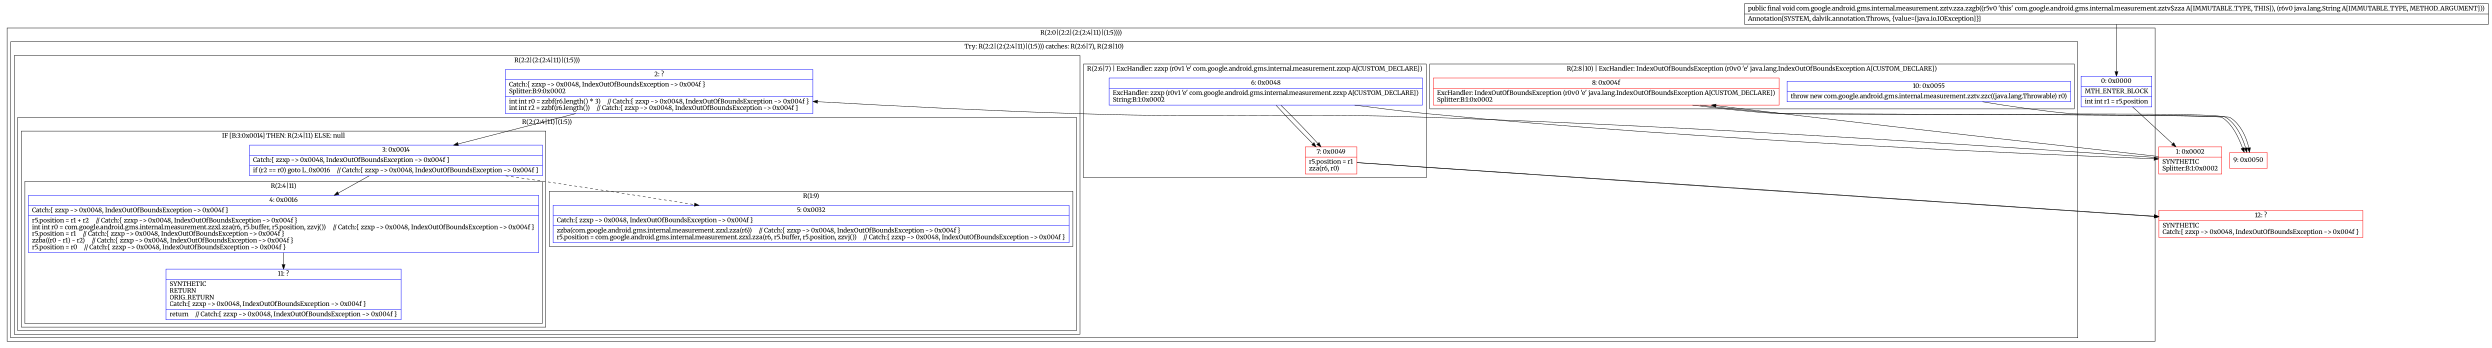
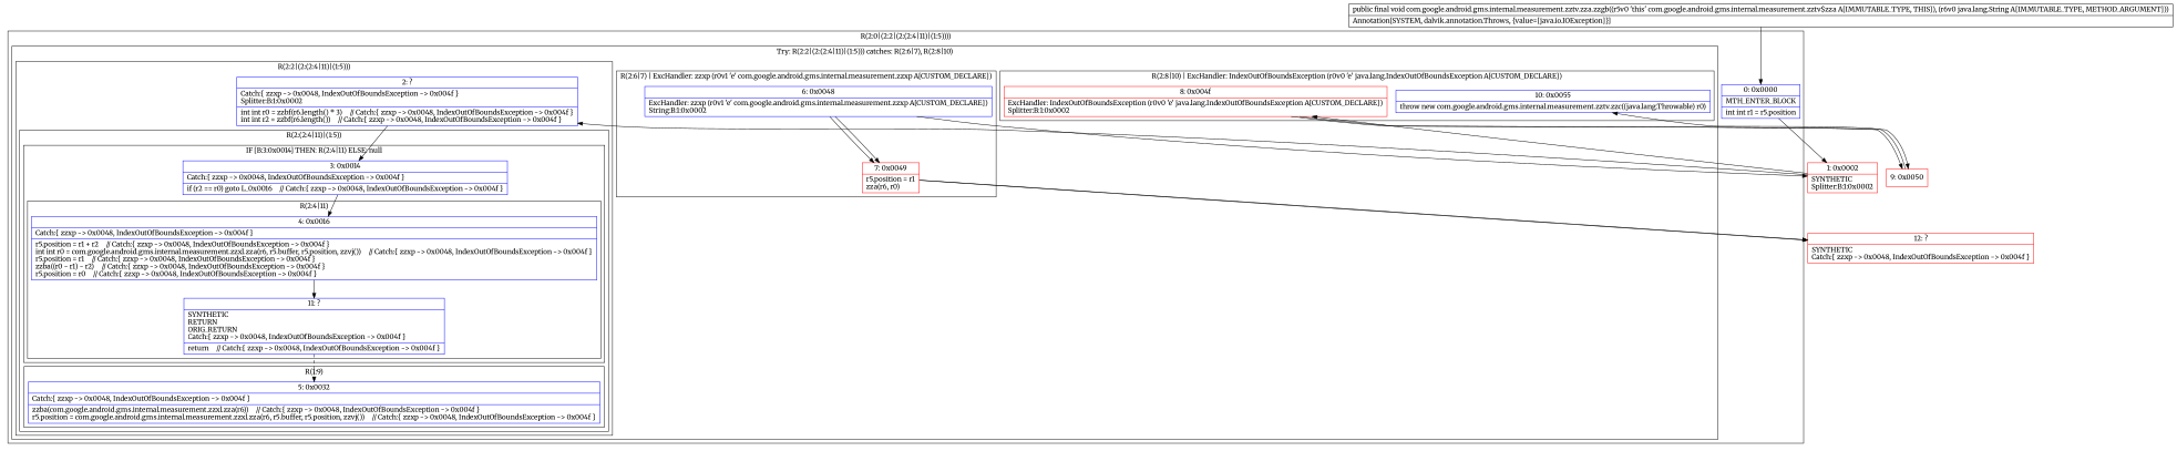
  digraph {
    fontname=Merriweather
    node [color=blue fontname=Merriweather shape=record]
    edge [fontname=Merriweather]
    n1 [label="{4\:\ 0x0016|Catch:\{ zzxp \-\> 0x0048, IndexOutOfBoundsException \-\> 0x004f \}\l|r5.position = r1 + r2     \/\/ Catch:\{ zzxp \-\> 0x0048, IndexOutOfBoundsException \-\> 0x004f \}\lint int r0 = com.google.android.gms.internal.measurement.zzxl.zza(r6, r5.buffer, r5.position, zzvj())     \/\/ Catch:\{ zzxp \-\> 0x0048, IndexOutOfBoundsException \-\> 0x004f \}\lr5.position = r1     \/\/ Catch:\{ zzxp \-\> 0x0048, IndexOutOfBoundsException \-\> 0x004f \}\lzzba((r0 \- r1) \- r2)     \/\/ Catch:\{ zzxp \-\> 0x0048, IndexOutOfBoundsException \-\> 0x004f \}\lr5.position = r0     \/\/ Catch:\{ zzxp \-\> 0x0048, IndexOutOfBoundsException \-\> 0x004f \}\l}"]
    n2 [label="{11\:\ ?|SYNTHETIC\lRETURN\lORIG_RETURN\lCatch:\{ zzxp \-\> 0x0048, IndexOutOfBoundsException \-\> 0x004f \}\l|return     \/\/ Catch:\{ zzxp \-\> 0x0048, IndexOutOfBoundsException \-\> 0x004f \}\l}"]
    n3 [label="{3\:\ 0x0014|Catch:\{ zzxp \-\> 0x0048, IndexOutOfBoundsException \-\> 0x004f \}\l|if (r2 == r0) goto L_0x0016     \/\/ Catch:\{ zzxp \-\> 0x0048, IndexOutOfBoundsException \-\> 0x004f \}\l}"]
    n4 [label="{5\:\ 0x0032|Catch:\{ zzxp \-\> 0x0048, IndexOutOfBoundsException \-\> 0x004f \}\l|zzba(com.google.android.gms.internal.measurement.zzxl.zza(r6))     \/\/ Catch:\{ zzxp \-\> 0x0048, IndexOutOfBoundsException \-\> 0x004f \}\lr5.position = com.google.android.gms.internal.measurement.zzxl.zza(r6, r5.buffer, r5.position, zzvj())     \/\/ Catch:\{ zzxp \-\> 0x0048, IndexOutOfBoundsException \-\> 0x004f \}\l}"]
-   n5 [label="{2\:\ ?|Catch:\{ zzxp \-\> 0x0048, IndexOutOfBoundsException \-\> 0x004f \}\lSplitter:B:9:0x0002\l|int int r0 = zzbf(r6.length() * 3)     \/\/ Catch:\{ zzxp \-\> 0x0048, IndexOutOfBoundsException \-\> 0x004f \}\lint int r2 = zzbf(r6.length())     \/\/ Catch:\{ zzxp \-\> 0x0048, IndexOutOfBoundsException \-\> 0x004f \}\l}"]
+   n5 [label="{2\:\ ?|Catch:\{ zzxp \-\> 0x0048, IndexOutOfBoundsException \-\> 0x004f \}\lSplitter:B:1:0x0002\l|int int r0 = zzbf(r6.length() * 3)     \/\/ Catch:\{ zzxp \-\> 0x0048, IndexOutOfBoundsException \-\> 0x004f \}\lint int r2 = zzbf(r6.length())     \/\/ Catch:\{ zzxp \-\> 0x0048, IndexOutOfBoundsException \-\> 0x004f \}\l}"]
    n6 [label="{6\:\ 0x0048|ExcHandler: zzxp (r0v1 'e' com.google.android.gms.internal.measurement.zzxp A[CUSTOM_DECLARE])\lString:B:1:0x0002\l}"]
    n7 [color=red label="{7\:\ 0x0049|r5.position = r1\lzza(r6, r0)\l}"]
    n8 [color=red label="{8\:\ 0x004f|ExcHandler: IndexOutOfBoundsException (r0v0 'e' java.lang.IndexOutOfBoundsException A[CUSTOM_DECLARE])\lSplitter:B:1:0x0002\l}"]
    n9 [label="{10\:\ 0x0055|throw new com.google.android.gms.internal.measurement.zztv.zzc((java.lang.Throwable) r0)\l}"]
    n10 [label="{0\:\ 0x0000|MTH_ENTER_BLOCK\l|int int r1 = r5.position\l}"]
    n11 [color=red label="{1\:\ 0x0002|SYNTHETIC\lSplitter:B:1:0x0002\l}"]
    n12 [color=red label="{12\:\ ?|SYNTHETIC\lCatch:\{ zzxp \-\> 0x0048, IndexOutOfBoundsException \-\> 0x004f \}\l}"]
    n13 [color=red label="{9\:\ 0x0050}"]
    n14 [label="{public final void com.google.android.gms.internal.measurement.zztv.zza.zzgb((r5v0 'this' com.google.android.gms.internal.measurement.zztv$zza A[IMMUTABLE_TYPE, THIS]), (r6v0 java.lang.String A[IMMUTABLE_TYPE, METHOD_ARGUMENT]))  | Annotation[SYSTEM, dalvik.annotation.Throws, \{value=[java.io.IOException]\}]\l}" color=""]
    subgraph cluster_1 {
      label="R(2:0|(2:2|(2:(2:4|11)|(1:5))))"
      n10
      subgraph cluster_2 {
        label="Try: R(2:2|(2:(2:4|11)|(1:5))) catches: R(2:6|7), R(2:8|10)"
        subgraph cluster_3 {
          label="R(2:2|(2:(2:4|11)|(1:5)))"
          n5
          subgraph cluster_4 {
            label="R(2:(2:4|11)|(1:5))"
            subgraph cluster_5 {
              label="IF [B:3:0x0014] THEN: R(2:4|11) ELSE: null"
              n3
              subgraph cluster_6 {
                label="R(2:4|11)"
                n1
                n2
              }
            }
            subgraph cluster_7 {
              label="R(1:9)"
              n4
            }
          }
        }
        subgraph cluster_8 {
          label="R(2:6|7) | ExcHandler: zzxp (r0v1 'e' com.google.android.gms.internal.measurement.zzxp A[CUSTOM_DECLARE])\l"
          n6
          n7
        }
        subgraph cluster_9 {
          label="R(2:8|10) | ExcHandler: IndexOutOfBoundsException (r0v0 'e' java.lang.IndexOutOfBoundsException A[CUSTOM_DECLARE])\l"
          n8
          n9
        }
      }
    }
    subgraph cluster_10 {
      label="R(2:6|7) | ExcHandler: zzxp (r0v1 'e' com.google.android.gms.internal.measurement.zzxp A[CUSTOM_DECLARE])\l"
    }
    subgraph cluster_11 {
      label="R(2:8|10) | ExcHandler: IndexOutOfBoundsException (r0v0 'e' java.lang.IndexOutOfBoundsException A[CUSTOM_DECLARE])\l"
    }
    n1 -> n2
    n3 -> n1
-   n3 -> n4 [style=dashed]
+   n2 -> n4 [style=dashed]
    n5 -> n3
    n6 -> n7
    n6 -> n7
    n6 -> n11
    n7 -> n12
    n7 -> n12
    n8 -> n13
    n8 -> n13
    n10 -> n11
    n11 -> n5
    n11 -> n8
-   n9 -> n13
+   n13 -> n9
    n14 -> n10
  }
